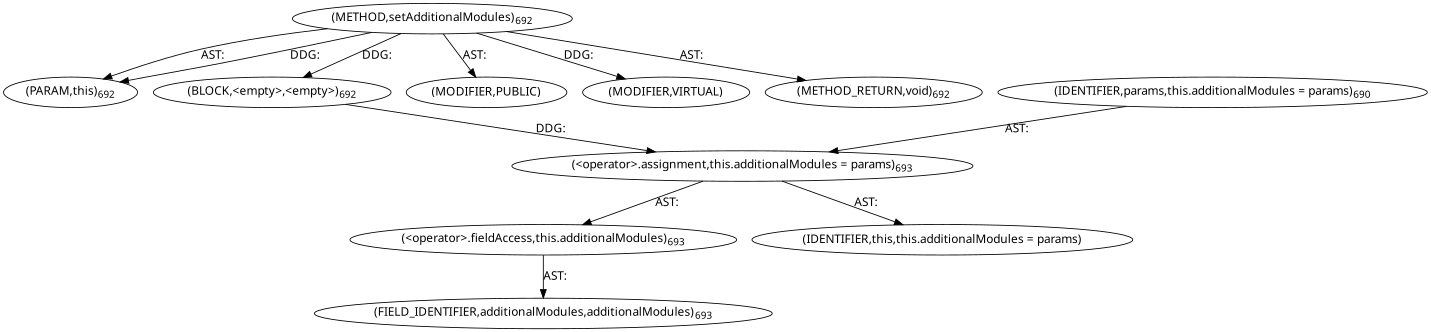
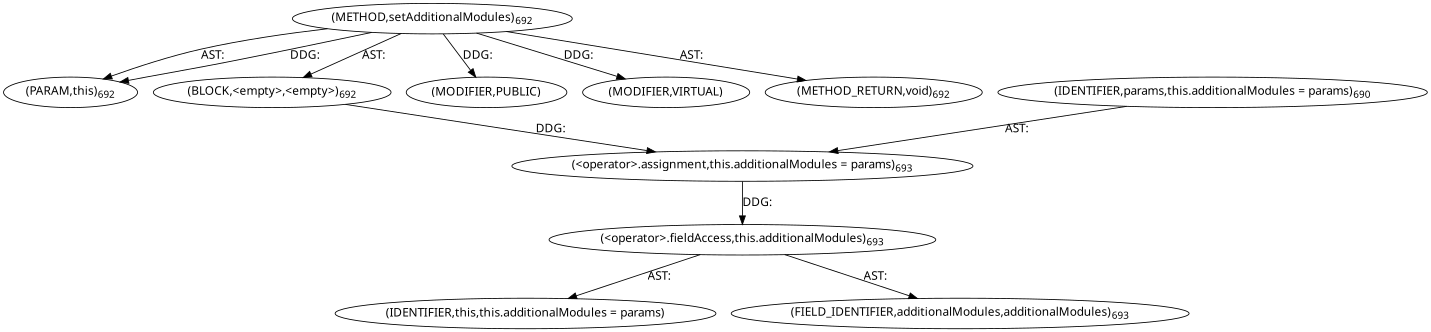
  digraph {
    fontname="Noto Sans"
    node [fontname="Noto Sans"]
    edge [fontname="Noto Sans"]
    n1 [label=<(METHOD,setAdditionalModules)<SUB>692</SUB>>]
    n2 [label=<(PARAM,this)<SUB>692</SUB>>]
    n3 [label=<(BLOCK,&lt;empty&gt;,&lt;empty&gt;)<SUB>692</SUB>>]
    n4 [label=<(MODIFIER,PUBLIC)>]
    n5 [label=<(MODIFIER,VIRTUAL)>]
    n6 [label=<(METHOD_RETURN,void)<SUB>692</SUB>>]
    n7 [label=<(&lt;operator&gt;.assignment,this.additionalModules = params)<SUB>693</SUB>>]
    n8 [label=<(&lt;operator&gt;.fieldAccess,this.additionalModules)<SUB>693</SUB>>]
    n9 [label=<(IDENTIFIER,this,this.additionalModules = params)>]
    n10 [label=<(FIELD_IDENTIFIER,additionalModules,additionalModules)<SUB>693</SUB>>]
    n11 [label=<(IDENTIFIER,params,this.additionalModules = params)<SUB>690</SUB>>]
    n1 -> n2 [label="AST: "]
    n1 -> n2 [label="DDG: "]
-   n1 -> n3 [label="DDG: "]
-   n1 -> n4 [label="AST: "]
+   n1 -> n3 [label="AST: "]
+   n1 -> n4 [label="DDG: "]
    n1 -> n5 [label="DDG: "]
    n1 -> n6 [label="AST: "]
    n3 -> n7 [label="DDG: "]
-   n7 -> n8 [label="AST: "]
-   n7 -> n9 [label="AST: "]
+   n7 -> n8 [label="DDG: "]
+   n8 -> n9 [label="AST: "]
    n8 -> n10 [label="AST: "]
    n11 -> n7 [label="AST: "]
  }
